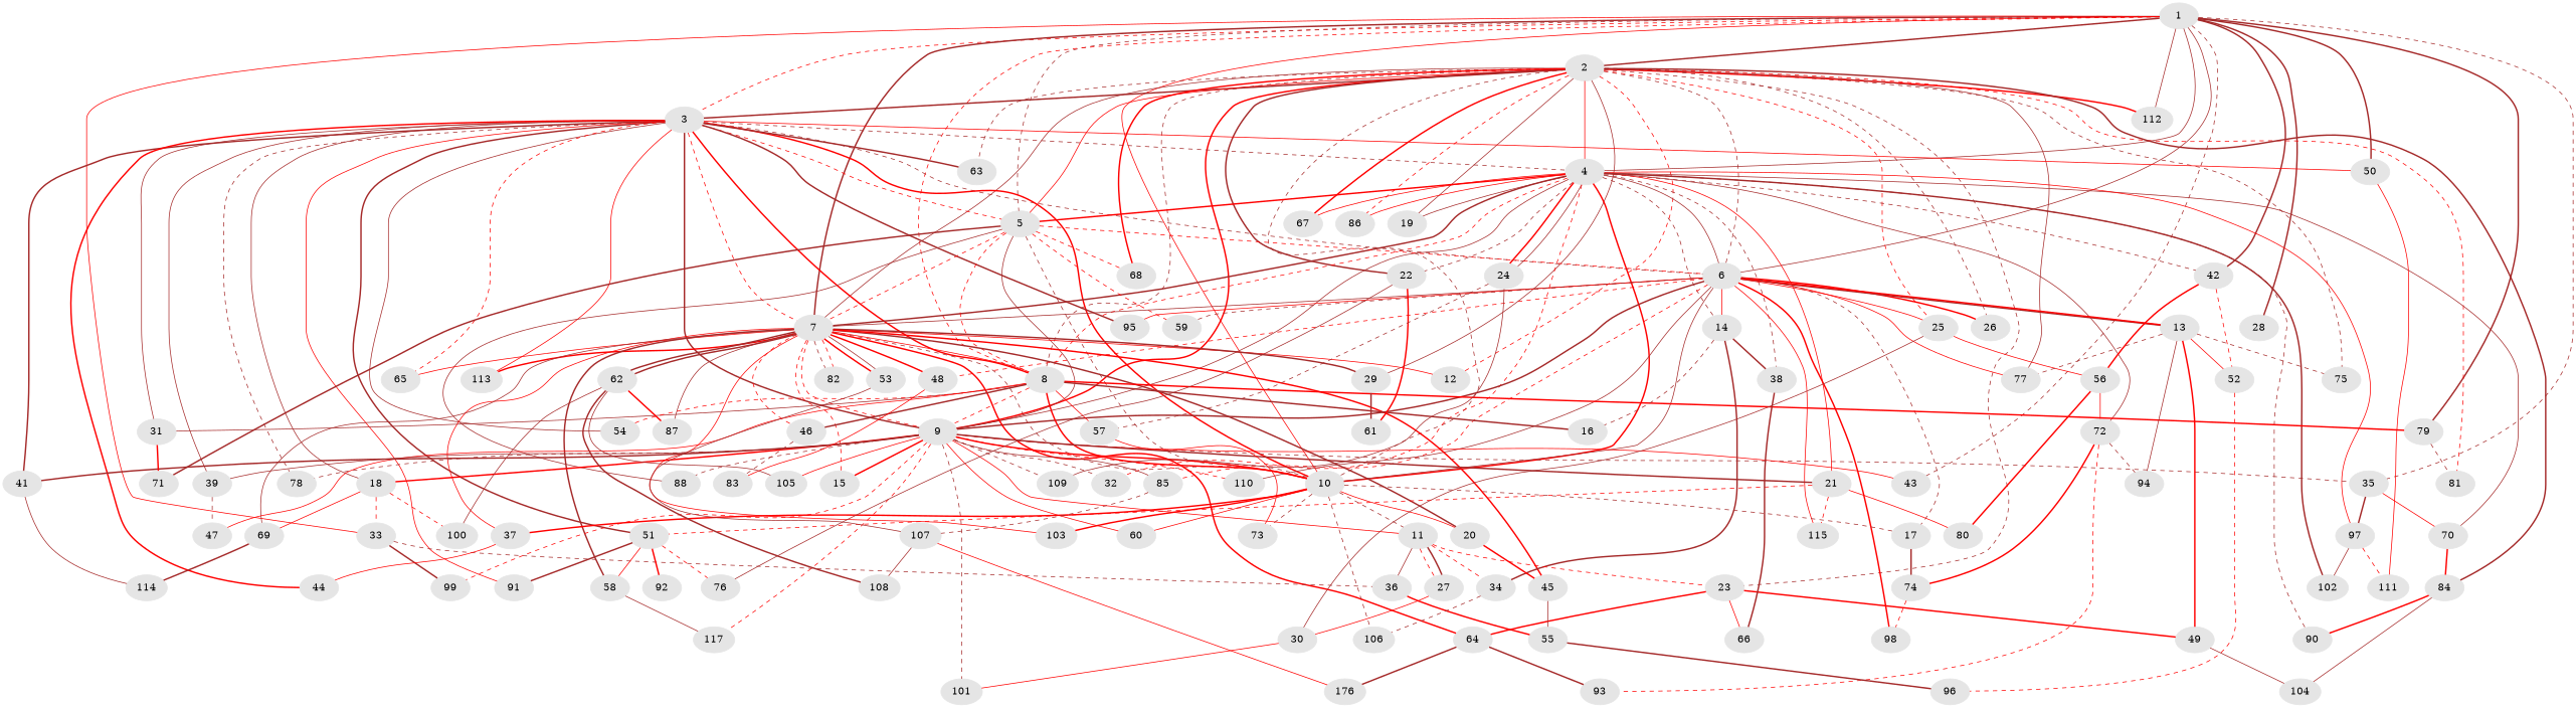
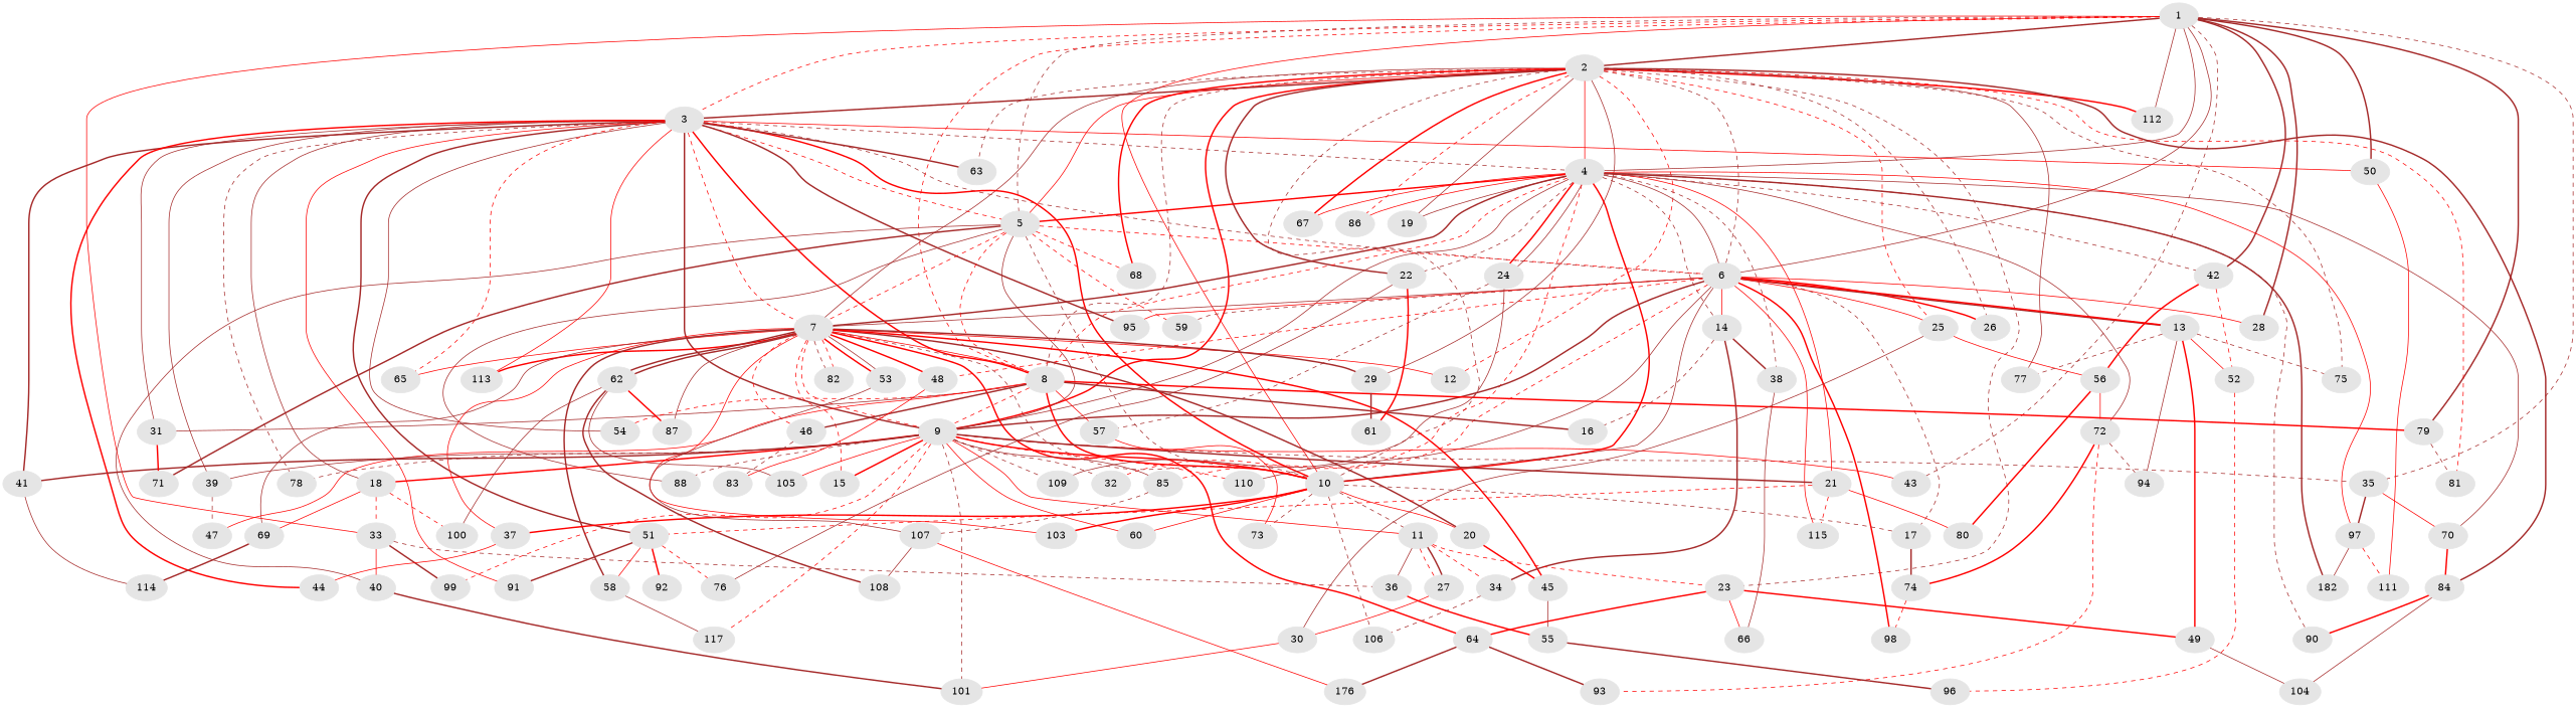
  graph {
    node [color=gray90 style=filled]
    edge [color=brown style=solid]
    1
    2
    3
    4
    5
    6
    7
    8
    10
    28
    33
    35
    42
    43
    50
    79
    112
    9
    12
    19
    22
    23
    25
    26
    29
    63
    67
    68
    75
    77
    81
    84
    86
    18
    31
    39
    41
    44
    51
    54
    65
    78
    91
    95
    113
    14
    21
    24
    32
    38
    70
    72
    90
    97
-   102
+   102 [label=182]
+   40
    59
    71
    88
    13
    17
    48
    85
    98
    110
    115
    15
    20
    37
    45
    46
    53
    58
    62
    64
    69
    82
    87
    103
    16
    47
    57
    11
    60
    99
    101
    105
    109
    117
    73
    106
    36
    52
    56
    111
    61
    76
    49
    66
    30
    104
    100
    114
    92
    34
    80
    94
    74
    93
    83
    107
    55
    108
    n114 [label=176]
    27
    96
    1 -- 2 [style=bold]
    1 -- 3 [color=red style=dashed]
    1 -- 4
    1 -- 5 [style=dashed]
    1 -- 6
-   1 -- 7 [style=bold]
    1 -- 8 [color=red style=dashed]
    1 -- 10 [color=red]
    1 -- 28 [style=bold]
    1 -- 33 [color=red]
    1 -- 35 [style=dashed]
    1 -- 42 [style=bold]
    1 -- 43 [style=dashed]
    1 -- 50 [style=bold]
    1 -- 79 [style=bold]
    1 -- 112
    2 -- 3 [style=bold]
    2 -- 4 [color=red]
    2 -- 5 [color=red]
    2 -- 6 [style=dashed]
    2 -- 7
    2 -- 8 [style=dashed]
    2 -- 10 [style=dashed]
    2 -- 112 [color=red style=bold]
    2 -- 9 [color=red style=bold]
    2 -- 12 [color=red style=dashed]
    2 -- 19
    2 -- 22 [style=bold]
    2 -- 23 [style=dashed]
    2 -- 25 [color=red style=dashed]
    2 -- 26 [style=dashed]
    2 -- 29
    2 -- 63 [style=dashed]
    2 -- 67 [color=red style=bold]
    2 -- 68 [color=red style=bold]
    2 -- 75 [style=dashed]
    2 -- 77
    2 -- 81 [color=red style=dashed]
    2 -- 84 [style=bold]
    2 -- 86 [color=red style=dashed]
    3 -- 4 [style=dashed]
    3 -- 5 [color=red style=dashed]
    3 -- 6 [style=dashed]
    3 -- 7 [color=red style=dashed]
    3 -- 8 [color=red style=bold]
    3 -- 10 [color=red style=bold]
    3 -- 50 [color=red]
    3 -- 9 [style=bold]
    3 -- 63 [style=bold]
    3 -- 18
    3 -- 31
    3 -- 39
    3 -- 41 [style=bold]
    3 -- 44 [color=red style=bold]
    3 -- 51 [style=bold]
    3 -- 54
    3 -- 65 [color=red style=dashed]
    3 -- 78 [style=dashed]
    3 -- 91 [color=red]
    3 -- 95 [style=bold]
    3 -- 113 [color=red]
    4 -- 5 [color=red style=bold]
    4 -- 6
    4 -- 7 [style=bold]
    4 -- 8 [color=red style=dashed]
    4 -- 10 [color=red style=bold]
    4 -- 42 [style=dashed]
    4 -- 9
    4 -- 19
    4 -- 22 [style=dashed]
    4 -- 67 [color=red]
    4 -- 86 [color=red]
    4 -- 14 [style=dashed]
    4 -- 21 [color=red]
    4 -- 24 [color=red style=bold]
    4 -- 24
    4 -- 32 [color=red style=dashed]
    4 -- 38 [style=dashed]
    4 -- 70
    4 -- 72
    4 -- 90 [style=dashed]
    4 -- 97 [color=red]
    4 -- 102 [style=bold]
    5 -- 6 [color=red style=dashed]
    5 -- 7 [color=red style=dashed]
    5 -- 8 [color=red style=dashed]
    5 -- 10 [style=dashed]
    5 -- 9
    5 -- 68 [color=red style=dashed]
+   5 -- 40
    5 -- 59 [color=red style=dashed]
    5 -- 71 [style=bold]
    5 -- 88
    6 -- 7
    6 -- 10
-   6 -- 77 [color=red]
+   6 -- 28 [color=red]
    6 -- 9 [style=bold]
    6 -- 25 [color=red]
    6 -- 26 [color=red style=bold]
    6 -- 95 [color=red]
    6 -- 14 [color=red]
    6 -- 59 [style=dashed]
    6 -- 13 [style=bold]
    6 -- 13 [color=red style=bold]
    6 -- 17 [style=dashed]
    6 -- 48 [color=red style=dashed]
    6 -- 85 [color=red style=dashed]
    6 -- 98 [color=red style=bold]
    6 -- 110
    6 -- 115 [color=red]
    7 -- 8 [color=red]
    7 -- 10 [style=dashed]
    7 -- 9 [color=red style=dashed]
    7 -- 12 [color=red]
    7 -- 29 [style=bold]
    7 -- 65 [color=red]
    7 -- 113 [color=red style=bold]
    7 -- 48 [color=red style=bold]
    7 -- 15 [color=red style=dashed]
    7 -- 20 [style=bold]
    7 -- 37 [color=red]
    7 -- 45 [color=red style=bold]
    7 -- 46 [color=red style=dashed]
    7 -- 53 [color=red style=bold]
    7 -- 53
    7 -- 58 [style=bold]
    7 -- 62 [style=bold]
    7 -- 62 [style=bold]
    7 -- 64 [color=red style=bold]
    7 -- 69
    7 -- 82 [style=dashed]
    7 -- 82 [color=red style=dashed]
    7 -- 87
    7 -- 103 [color=red]
    8 -- 10 [color=red style=bold]
    8 -- 79 [color=red style=bold]
    8 -- 9 [color=red style=dashed]
    8 -- 31
    8 -- 54 [color=red style=dashed]
    8 -- 46 [style=bold]
    8 -- 16 [style=bold]
    8 -- 47 [color=red]
    8 -- 57 [color=red]
    10 -- 17 [style=dashed]
    10 -- 20 [color=red]
    10 -- 37 [color=red style=bold]
    10 -- 103 [color=red style=bold]
    10 -- 11 [style=dashed]
    10 -- 60 [color=red]
    10 -- 73 [style=dashed]
    10 -- 106 [style=dashed]
+   33 -- 40 [color=red]
    33 -- 99 [style=bold]
    33 -- 36 [style=dashed]
    35 -- 70 [color=red]
    35 -- 97 [style=bold]
    42 -- 52 [color=red style=dashed]
    42 -- 56 [color=red style=bold]
    50 -- 111 [color=red]
    79 -- 81 [style=dashed]
    9 -- 10 [color=red style=bold]
    9 -- 35 [style=dashed]
    9 -- 43 [color=red]
    9 -- 18 [color=red style=bold]
    9 -- 39
    9 -- 41 [style=bold]
    9 -- 78 [style=dashed]
    9 -- 21 [style=bold]
    9 -- 32 [style=dashed]
    9 -- 88 [style=dashed]
    9 -- 85
    9 -- 110 [color=red style=dashed]
    9 -- 15 [color=red style=bold]
    9 -- 11 [color=red]
    9 -- 60 [color=red]
    9 -- 99 [color=red style=dashed]
    9 -- 101 [style=dashed]
    9 -- 105 [color=red]
    9 -- 109 [style=dashed]
    9 -- 117 [color=red style=dashed]
    22 -- 61 [color=red style=bold]
    22 -- 76
    23 -- 64 [color=red style=bold]
    23 -- 49 [color=red style=bold]
    23 -- 66 [color=red]
    25 -- 56 [color=red]
    25 -- 30
    29 -- 61 [style=bold]
    84 -- 90 [color=red style=bold]
    84 -- 104
    18 -- 33 [color=red style=dashed]
    18 -- 69 [color=red]
    18 -- 100 [color=red style=dashed]
    31 -- 71 [color=red style=bold]
    39 -- 47 [style=dashed]
    41 -- 114
    51 -- 91 [style=bold]
    51 -- 58 [color=red]
    51 -- 76 [color=red style=dashed]
    51 -- 92 [color=red style=bold]
    14 -- 38 [style=bold]
    14 -- 16 [style=dashed]
    14 -- 34 [style=bold]
    21 -- 51 [color=red style=dashed]
    21 -- 115 [color=red style=dashed]
    21 -- 80 [color=red]
    24 -- 57 [style=dashed]
    24 -- 109
-   38 -- 66 [style=bold]
+   38 -- 66
    70 -- 84 [color=red style=bold]
    72 -- 94 [style=dashed]
    72 -- 74 [color=red style=bold]
    72 -- 93 [color=red style=dashed]
    97 -- 102
    97 -- 111 [color=red style=dashed]
+   40 -- 101 [style=bold]
    13 -- 75 [style=dashed]
    13 -- 77 [style=dashed]
    13 -- 52 [color=red]
    13 -- 49 [color=red style=bold]
    13 -- 94
    17 -- 74 [style=bold]
    48 -- 83 [color=red]
    85 -- 107 [style=dashed]
    20 -- 45 [color=red style=bold]
    37 -- 44 [color=red]
    45 -- 55
    46 -- 83 [style=dashed]
    53 -- 107
    58 -- 117
    62 -- 87 [color=red style=bold]
    62 -- 105
    62 -- 100
    62 -- 108 [style=bold]
    64 -- 93 [style=bold]
    64 -- n114 [style=bold]
    69 -- 114 [style=bold]
    57 -- 73 [color=red]
    11 -- 23 [color=red style=dashed]
    11 -- 36
    11 -- 34 [color=red style=dashed]
    11 -- 27 [color=red style=dashed]
    11 -- 27 [style=bold]
    36 -- 55 [color=red style=bold]
    52 -- 96 [color=red style=dashed]
    56 -- 72 [color=red]
    56 -- 80 [color=red style=bold]
    49 -- 104
    30 -- 101 [color=red]
    34 -- 106 [style=dashed]
    74 -- 98 [color=red style=dashed]
    107 -- 108
    107 -- n114 [color=red]
    55 -- 96 [style=bold]
    27 -- 30 [color=red]
  }
